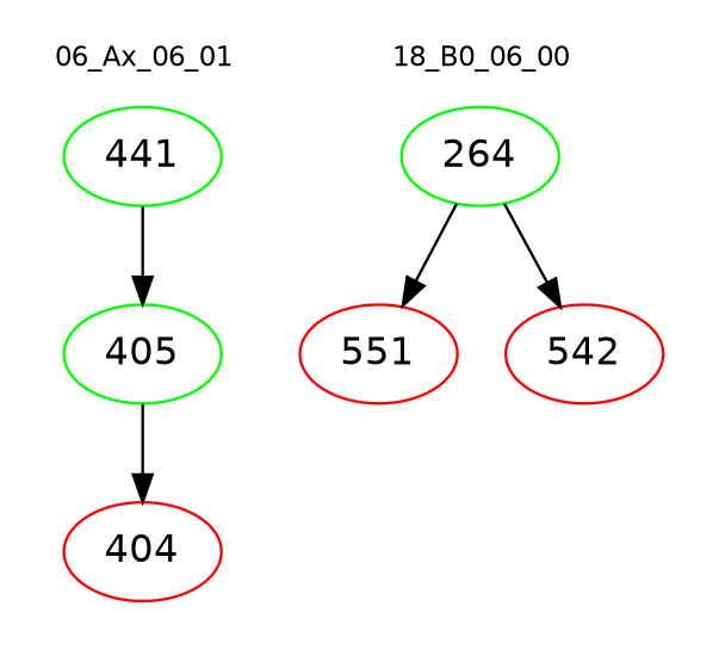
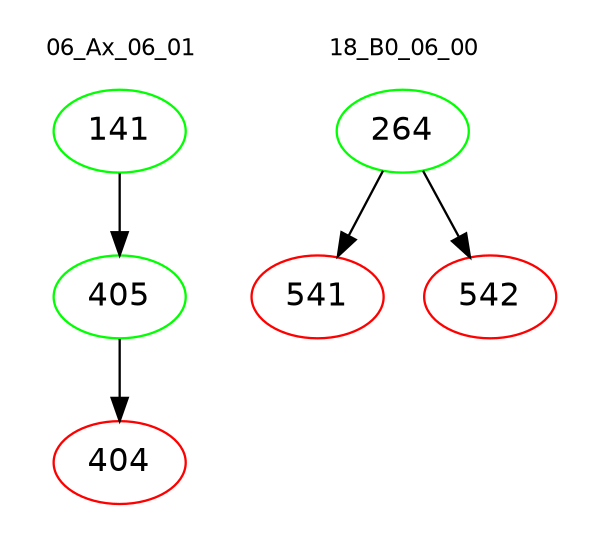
  digraph {
    fontname="DejaVu Sans"
    node [color=green fontname="DejaVu Sans"]
    edge [color=black fontname="DejaVu Sans"]
-   n1 [label=441]
+   n1 [label=141]
    n2 [color=red label=404]
    n3 [label=405]
    n4 [label=264]
-   n5 [color=red label=551]
+   n5 [color=red label=541]
    n6 [color=red label=542]
    subgraph cluster_1 {
      color=white
      fontsize=10
      label="06_Ax_06_01"
      n1
      n2
      n3
    }
    subgraph cluster_2 {
      color=white
      fontsize=10
      label="18_B0_06_00"
      n4
      n5
      n6
    }
    n1 -> n3
    n3 -> n2
    n4 -> n5
    n4 -> n6
  }
